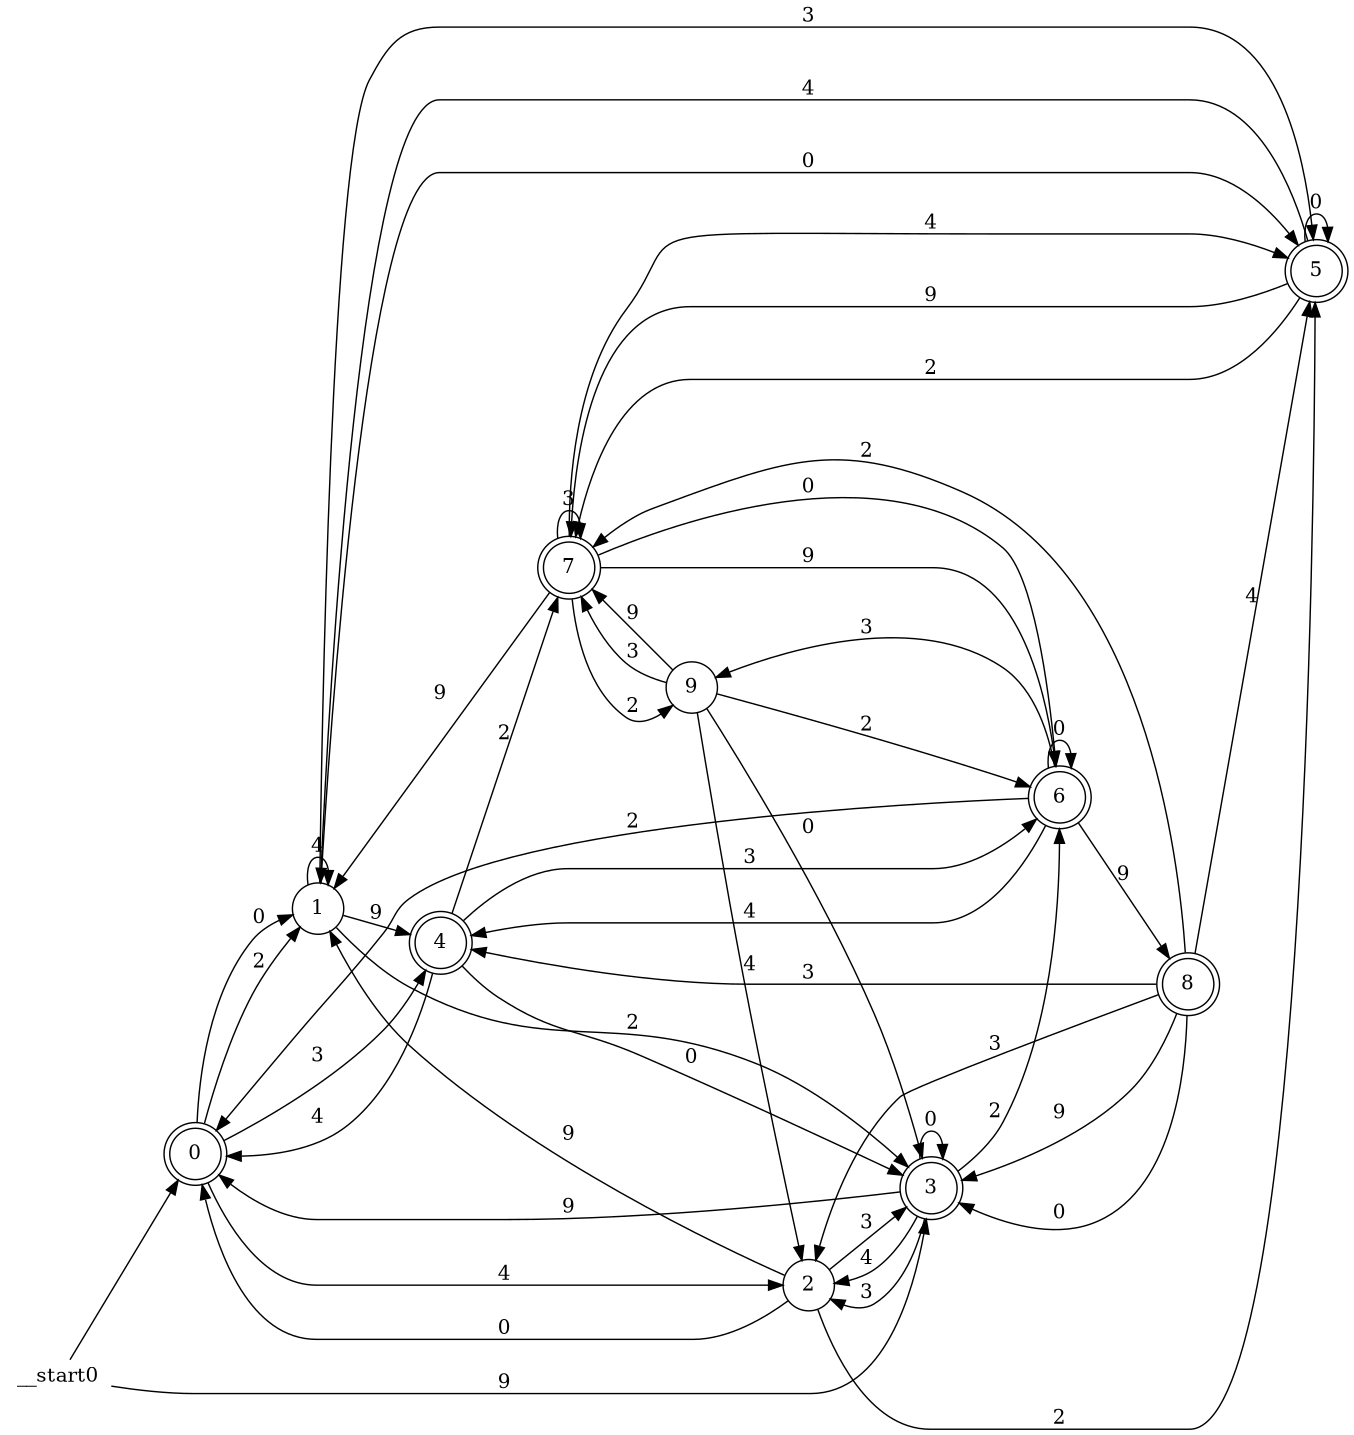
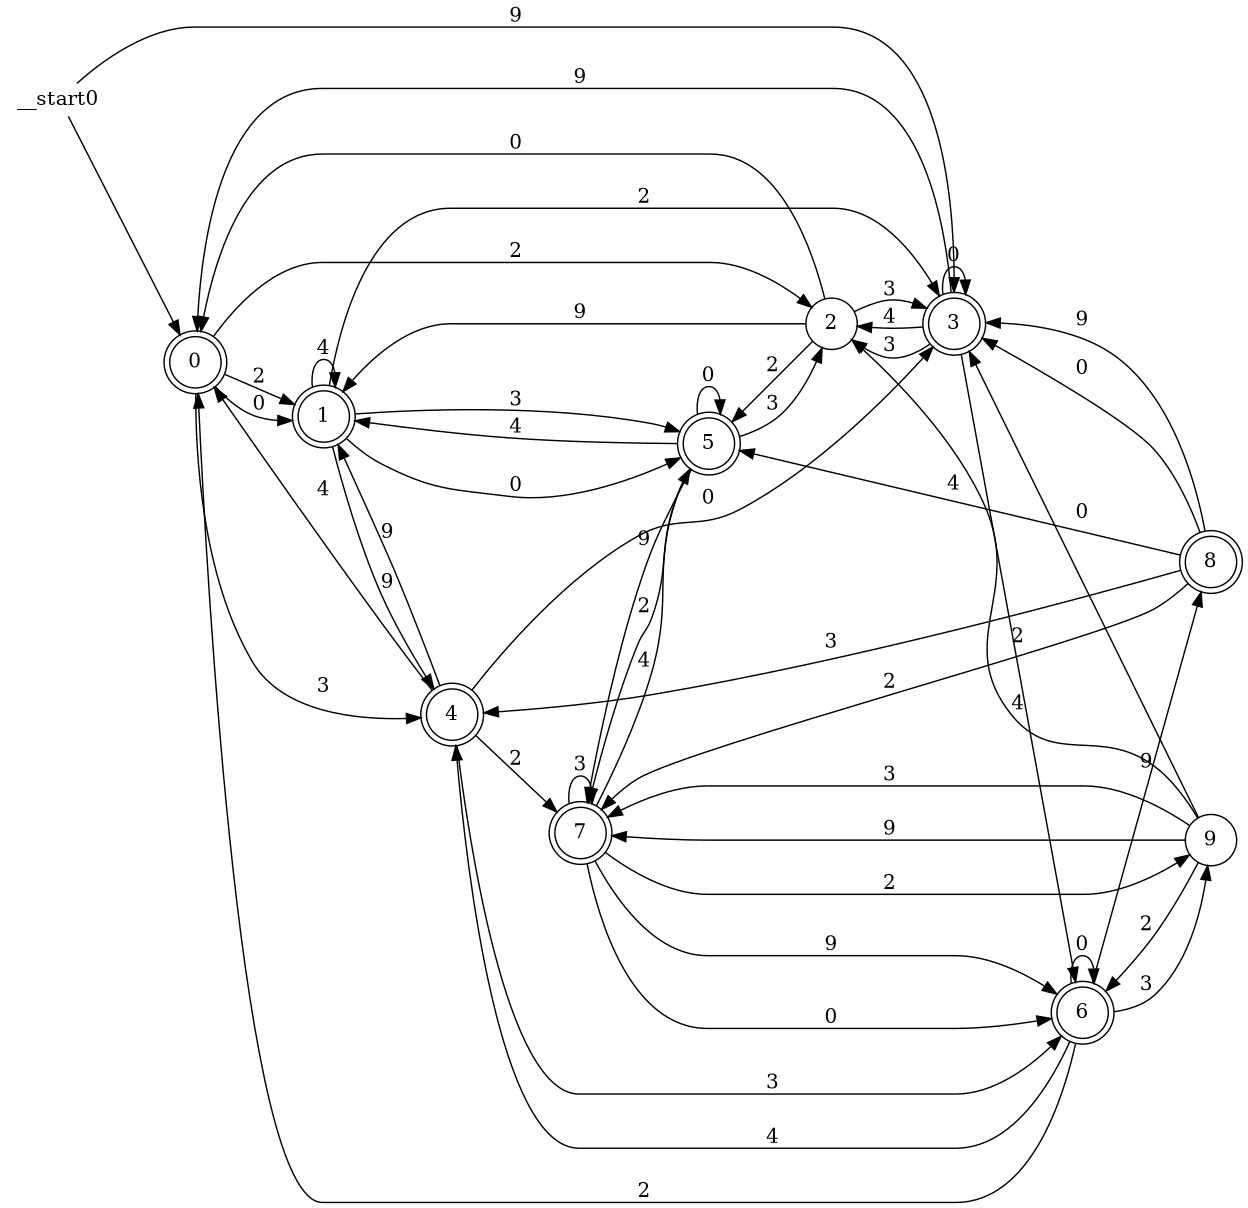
  digraph {
    rankdir=LR
    node [shape=doublecircle]
    n1 [label=0]
-   n2 [label=1 shape=circle]
+   n2 [label=1]
    n3 [label=2 shape=circle]
    n4 [label=4]
    n5 [label=3]
    n6 [label=5]
    n7 [label=6]
    n8 [label=7]
    n9 [label=8]
    n10 [label=9 shape=circle]
    __start0 [height=0 shape=none width=0]
    n1 -> n2 [label=0]
    n1 -> n2 [label=2]
-   n1 -> n3 [label=4]
+   n1 -> n3 [label=2]
    n1 -> n4 [label=3]
    n2 -> n2 [label=4]
    n2 -> n4 [label=9]
    n2 -> n5 [label=2]
    n2 -> n6 [label=0]
    n2 -> n6 [label=3]
    n3 -> n1 [label=0]
    n3 -> n2 [label=9]
    n3 -> n5 [label=3]
    n3 -> n6 [label=2]
    n4 -> n1 [label=4]
-   n8 -> n2 [label=9]
+   n4 -> n2 [label=9]
    n4 -> n5 [label=0]
    n4 -> n7 [label=3]
    n4 -> n8 [label=2]
    n5 -> n1 [label=9]
    n5 -> n3 [label=4]
    n5 -> n3 [label=3]
    n5 -> n5 [label=0]
    n5 -> n7 [label=2]
    n6 -> n2 [label=4]
-   n9 -> n3 [label=3]
+   n6 -> n3 [label=3]
    n6 -> n6 [label=0]
    n6 -> n8 [label=9]
    n6 -> n8 [label=2]
    n7 -> n1 [label=2]
    n7 -> n4 [label=4]
    n7 -> n7 [label=0]
    n7 -> n9 [label=9]
    n7 -> n10 [label=3]
    n8 -> n6 [label=4]
    n8 -> n7 [label=0]
    n8 -> n7 [label=9]
    n8 -> n8 [label=3]
    n8 -> n10 [label=2]
    n9 -> n4 [label=3]
    n9 -> n5 [label=0]
    n9 -> n5 [label=9]
    n9 -> n6 [label=4]
    n9 -> n8 [label=2]
    n10 -> n3 [label=4]
    n10 -> n5 [label=0]
    n10 -> n7 [label=2]
    n10 -> n8 [label=9]
    n10 -> n8 [label=3]
    __start0 -> n1
    __start0 -> n5 [label=9]
  }
